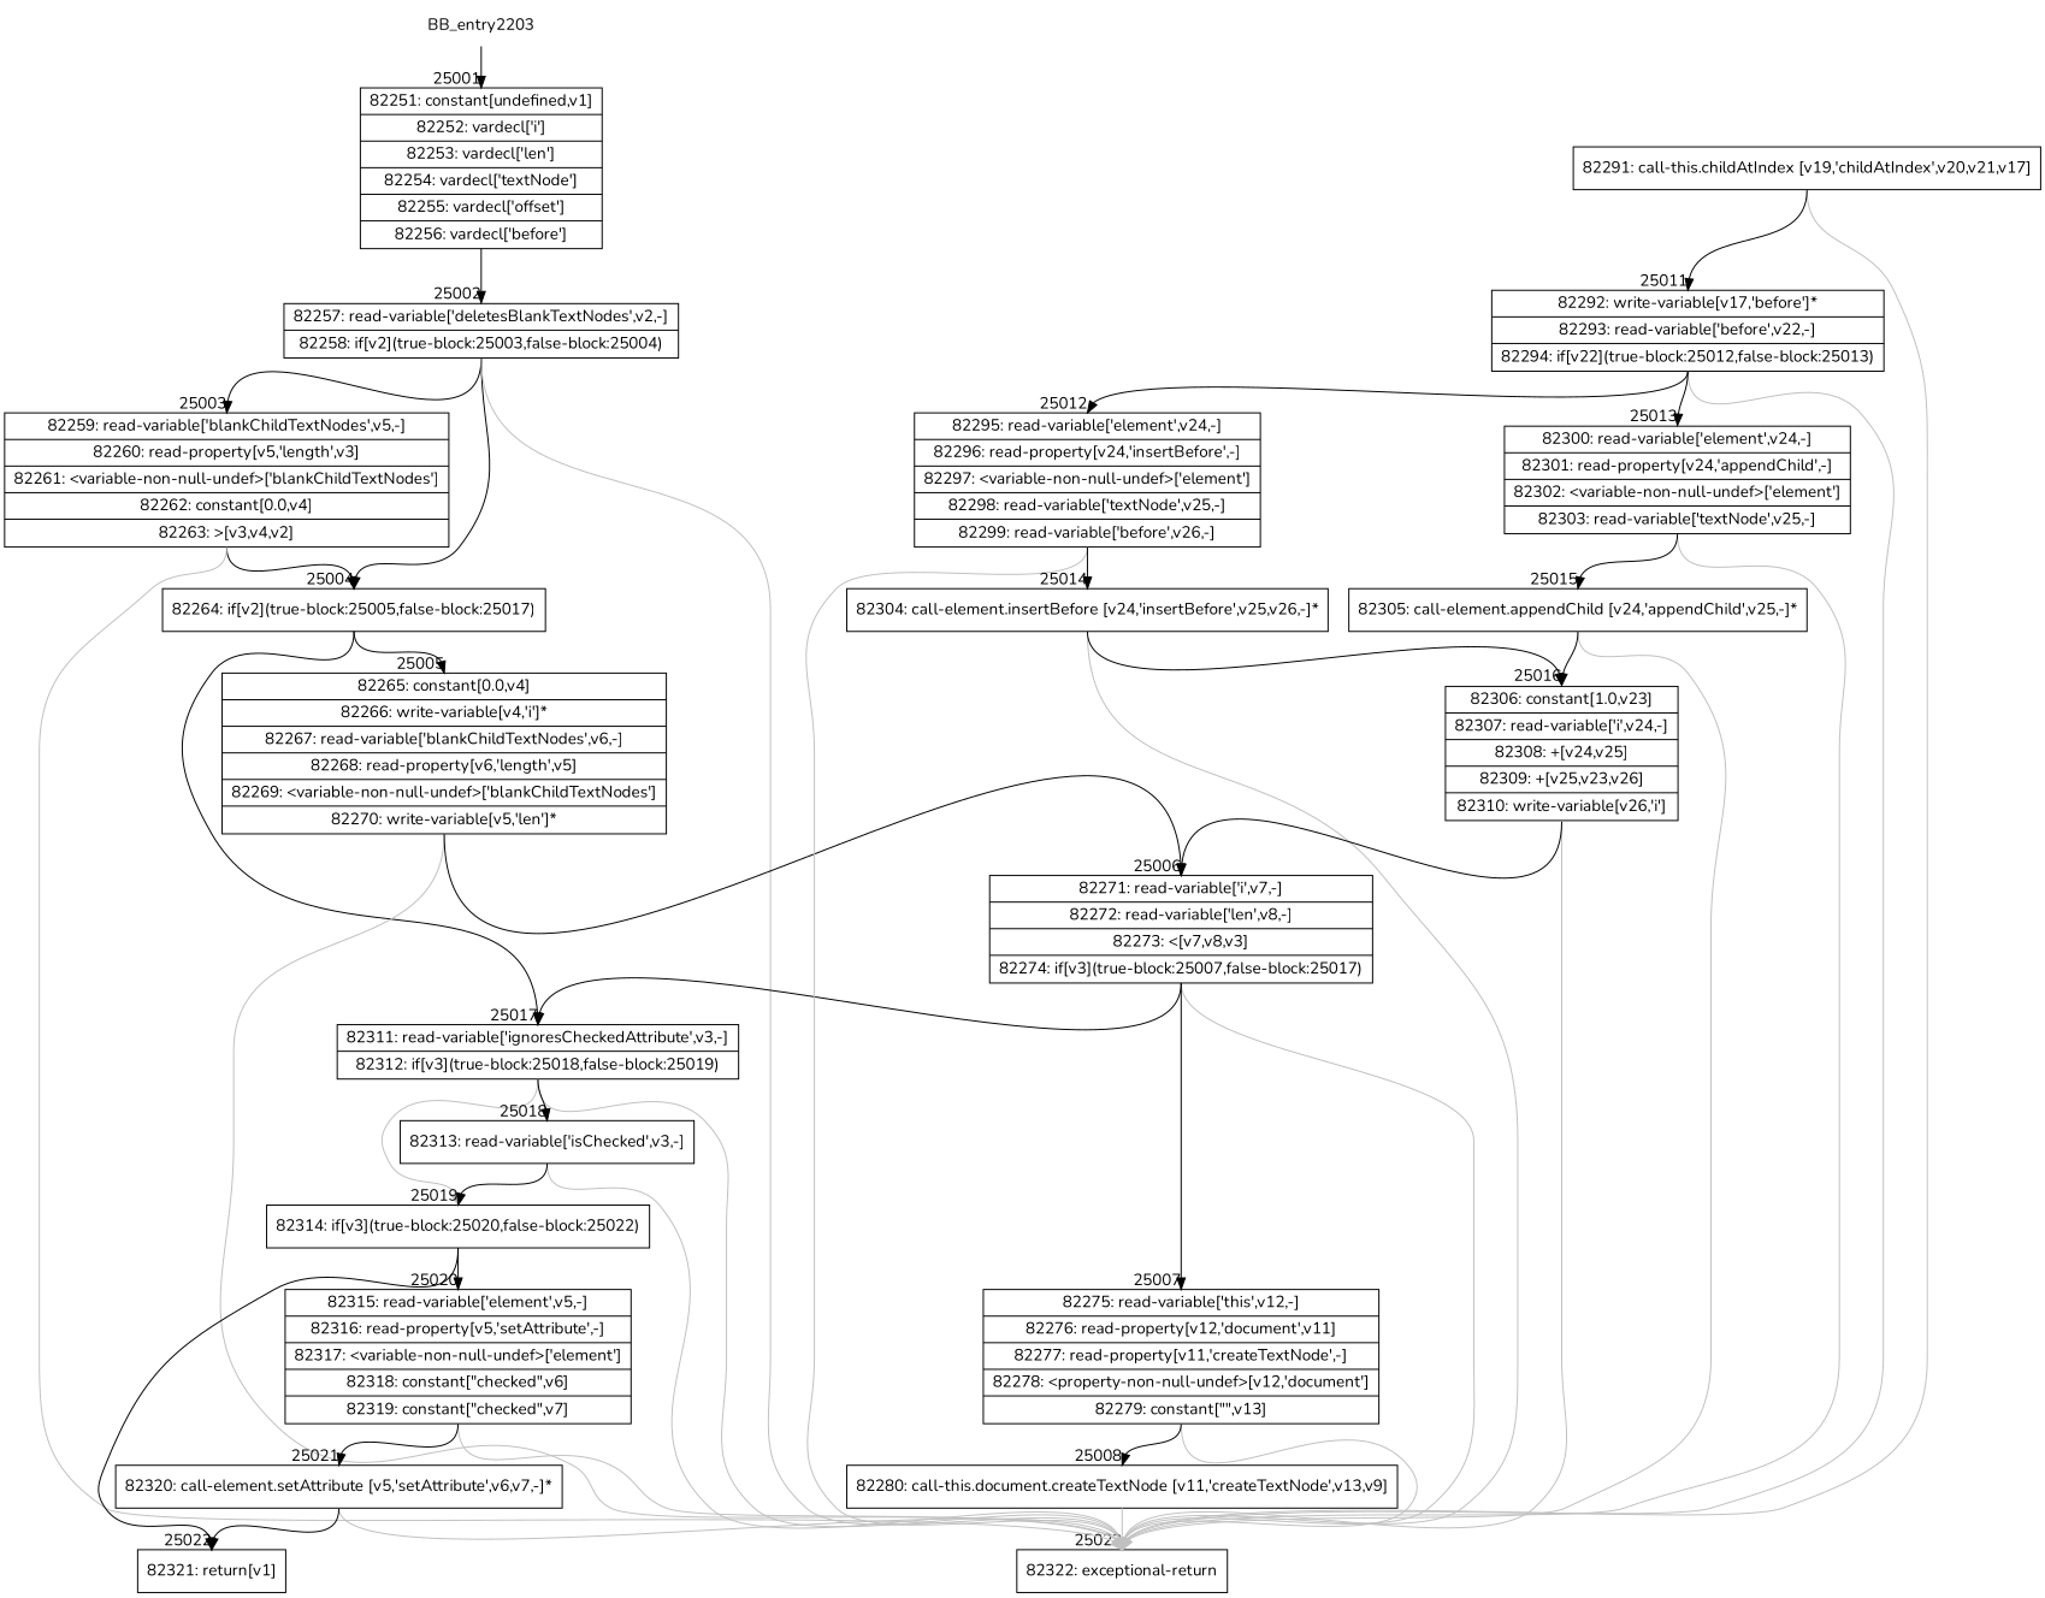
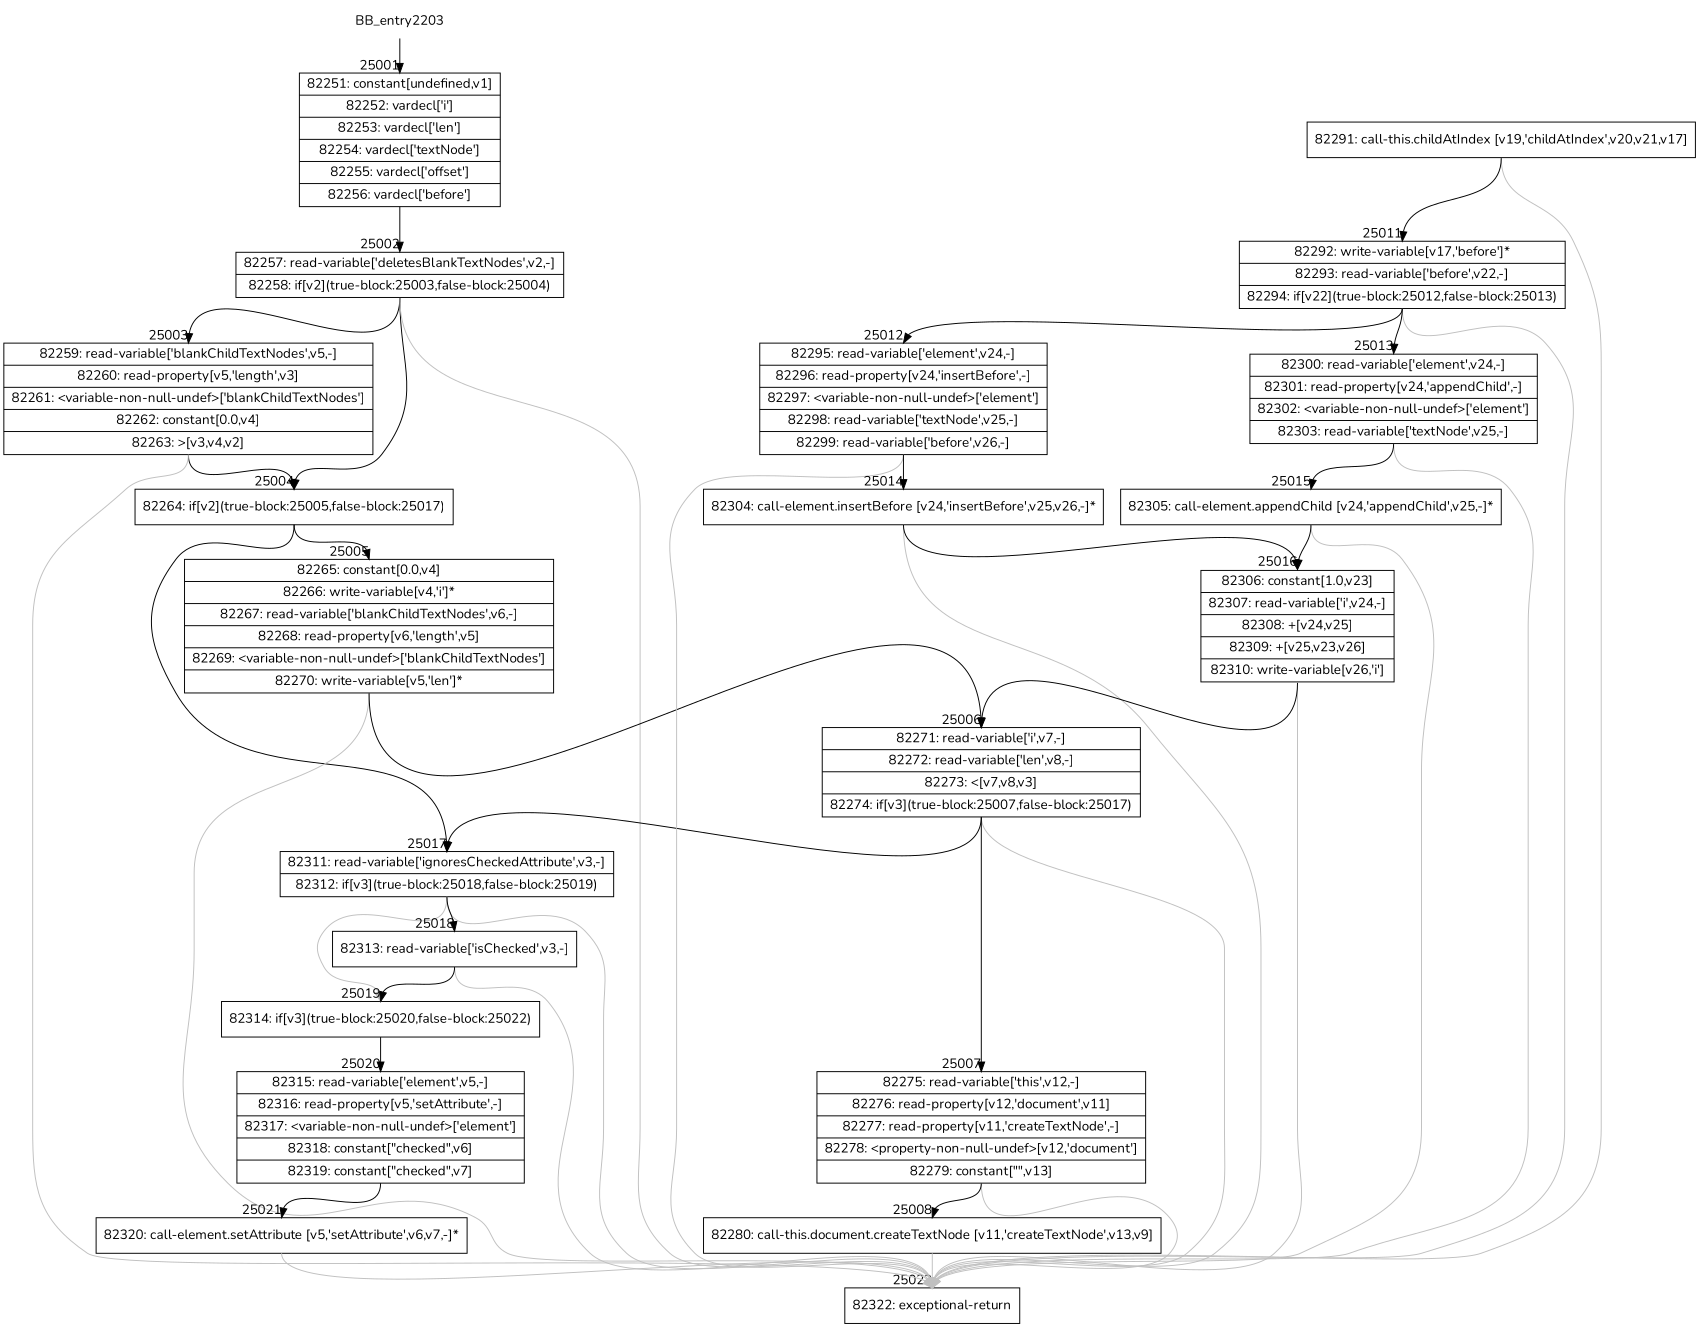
  digraph {
    fontname=Nunito
    rankdir=TD
    node [fontname=Nunito shape=record]
    edge [fontname=Nunito headport=n tailport=s]
    BB_entry2203 [shape=none]
    n2 [label="{82251: constant[undefined,v1]|82252: vardecl['i']|82253: vardecl['len']|82254: vardecl['textNode']|82255: vardecl['offset']|82256: vardecl['before']}"]
    n3 [label="{82257: read-variable['deletesBlankTextNodes',v2,-]|82258: if[v2](true-block:25003,false-block:25004)}"]
    n4 [label="{82264: if[v2](true-block:25005,false-block:25017)}"]
    n5 [label="{82259: read-variable['blankChildTextNodes',v5,-]|82260: read-property[v5,'length',v3]|82261: \<variable-non-null-undef\>['blankChildTextNodes']|82262: constant[0.0,v4]|82263: \>[v3,v4,v2]}"]
    n6 [label="{82322: exceptional-return}"]
    n7 [label="{82265: constant[0.0,v4]|82266: write-variable[v4,'i']*|82267: read-variable['blankChildTextNodes',v6,-]|82268: read-property[v6,'length',v5]|82269: \<variable-non-null-undef\>['blankChildTextNodes']|82270: write-variable[v5,'len']*}"]
    n8 [label="{82311: read-variable['ignoresCheckedAttribute',v3,-]|82312: if[v3](true-block:25018,false-block:25019)}"]
    n9 [label="{82271: read-variable['i',v7,-]|82272: read-variable['len',v8,-]|82273: \<[v7,v8,v3]|82274: if[v3](true-block:25007,false-block:25017)}"]
    n10 [label="{82314: if[v3](true-block:25020,false-block:25022)}"]
    n11 [label="{82313: read-variable['isChecked',v3,-]}"]
    n12 [label="{82275: read-variable['this',v12,-]|82276: read-property[v12,'document',v11]|82277: read-property[v11,'createTextNode',-]|82278: \<property-non-null-undef\>[v12,'document']|82279: constant[\"\",v13]}"]
    n13 [label="{82315: read-variable['element',v5,-]|82316: read-property[v5,'setAttribute',-]|82317: \<variable-non-null-undef\>['element']|82318: constant[\"checked\",v6]|82319: constant[\"checked\",v7]}"]
-   n14 [label="{82321: return[v1]}"]
    n15 [label="{82280: call-this.document.createTextNode [v11,'createTextNode',v13,v9]}"]
    n16 [label="{82291: call-this.childAtIndex [v19,'childAtIndex',v20,v21,v17]}"]
    n17 [label="{82292: write-variable[v17,'before']*|82293: read-variable['before',v22,-]|82294: if[v22](true-block:25012,false-block:25013)}"]
    n18 [label="{82295: read-variable['element',v24,-]|82296: read-property[v24,'insertBefore',-]|82297: \<variable-non-null-undef\>['element']|82298: read-variable['textNode',v25,-]|82299: read-variable['before',v26,-]}"]
    n19 [label="{82300: read-variable['element',v24,-]|82301: read-property[v24,'appendChild',-]|82302: \<variable-non-null-undef\>['element']|82303: read-variable['textNode',v25,-]}"]
    n20 [label="{82304: call-element.insertBefore [v24,'insertBefore',v25,v26,-]*}"]
    n21 [label="{82305: call-element.appendChild [v24,'appendChild',v25,-]*}"]
    n22 [label="{82306: constant[1.0,v23]|82307: read-variable['i',v24,-]|82308: +[v24,v25]|82309: +[v25,v23,v26]|82310: write-variable[v26,'i']}"]
    n23 [label="{82320: call-element.setAttribute [v5,'setAttribute',v6,v7,-]*}"]
    BB_entry2203 -> n2 [headlabel="    25001"]
    n2 -> n3 [headlabel="      25002"]
    n3 -> n4 [headlabel="      25004"]
    n3 -> n5 [headlabel="      25003"]
    n3 -> n6 [color=gray headlabel="      25023"]
    n4 -> n7 [headlabel="      25005"]
    n4 -> n8 [headlabel="      25017"]
    n5 -> n4
    n5 -> n6 [color=gray]
    n7 -> n6 [color=gray]
    n7 -> n9 [headlabel="      25006"]
    n8 -> n6 [color=gray]
    n8 -> n10 [color=gray headlabel="      25019"]
    n8 -> n11 [headlabel="      25018"]
    n9 -> n6 [color=gray]
    n9 -> n8
    n9 -> n12 [headlabel="      25007"]
    n10 -> n13 [headlabel="      25020"]
-   n10 -> n14 [headlabel="      25022"]
    n11 -> n6 [color=gray]
    n11 -> n10
    n12 -> n6 [color=gray]
    n12 -> n15 [headlabel="      25008"]
-   n13 -> n6 [color=gray]
    n13 -> n23 [headlabel="      25021"]
    n15 -> n6 [color=gray]
    n16 -> n6 [color=gray]
    n16 -> n17 [headlabel="      25011"]
    n17 -> n6 [color=gray]
    n17 -> n18 [headlabel="      25012"]
    n17 -> n19 [headlabel="      25013"]
    n18 -> n6 [color=gray]
    n18 -> n20 [headlabel="      25014"]
    n19 -> n6 [color=gray]
    n19 -> n21 [headlabel="      25015"]
    n20 -> n6 [color=gray]
    n20 -> n22 [headlabel="      25016"]
    n21 -> n6 [color=gray]
    n21 -> n22
    n22 -> n6 [color=gray]
    n22 -> n9
    n23 -> n6 [color=gray]
-   n23 -> n14
  }
